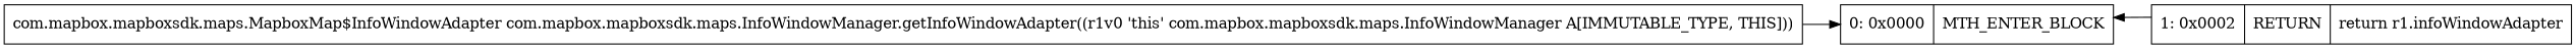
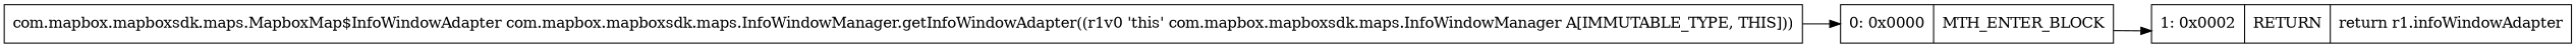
  digraph {
    rankdir=LR
    node [shape=record]
    n1 [label="{0\:\ 0x0000|MTH_ENTER_BLOCK\l}"]
    n2 [label="{1\:\ 0x0002|RETURN\l|return r1.infoWindowAdapter\l}"]
    n3 [label="{com.mapbox.mapboxsdk.maps.MapboxMap$InfoWindowAdapter com.mapbox.mapboxsdk.maps.InfoWindowManager.getInfoWindowAdapter((r1v0 'this' com.mapbox.mapboxsdk.maps.InfoWindowManager A[IMMUTABLE_TYPE, THIS])) }"]
-   n2 -> n1
+   n1 -> n2
    n3 -> n1
  }
